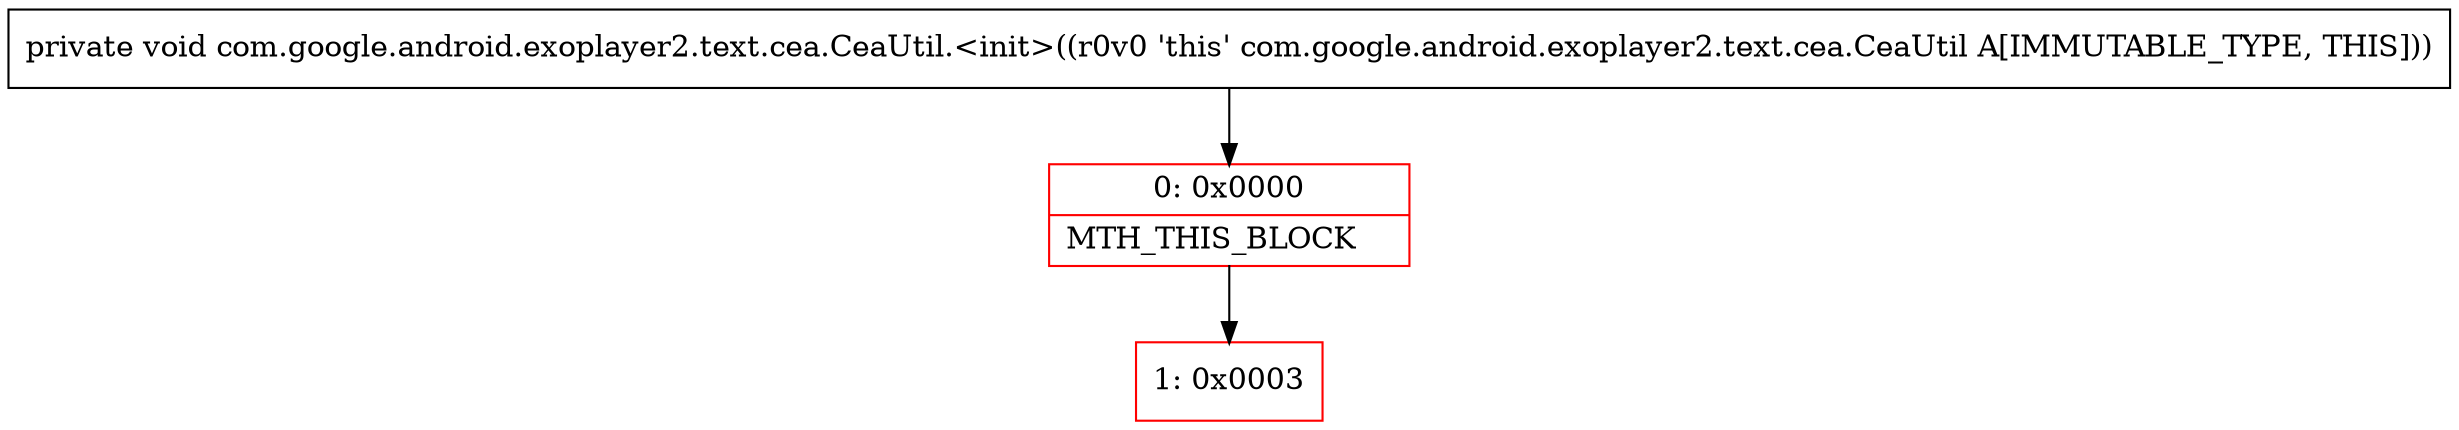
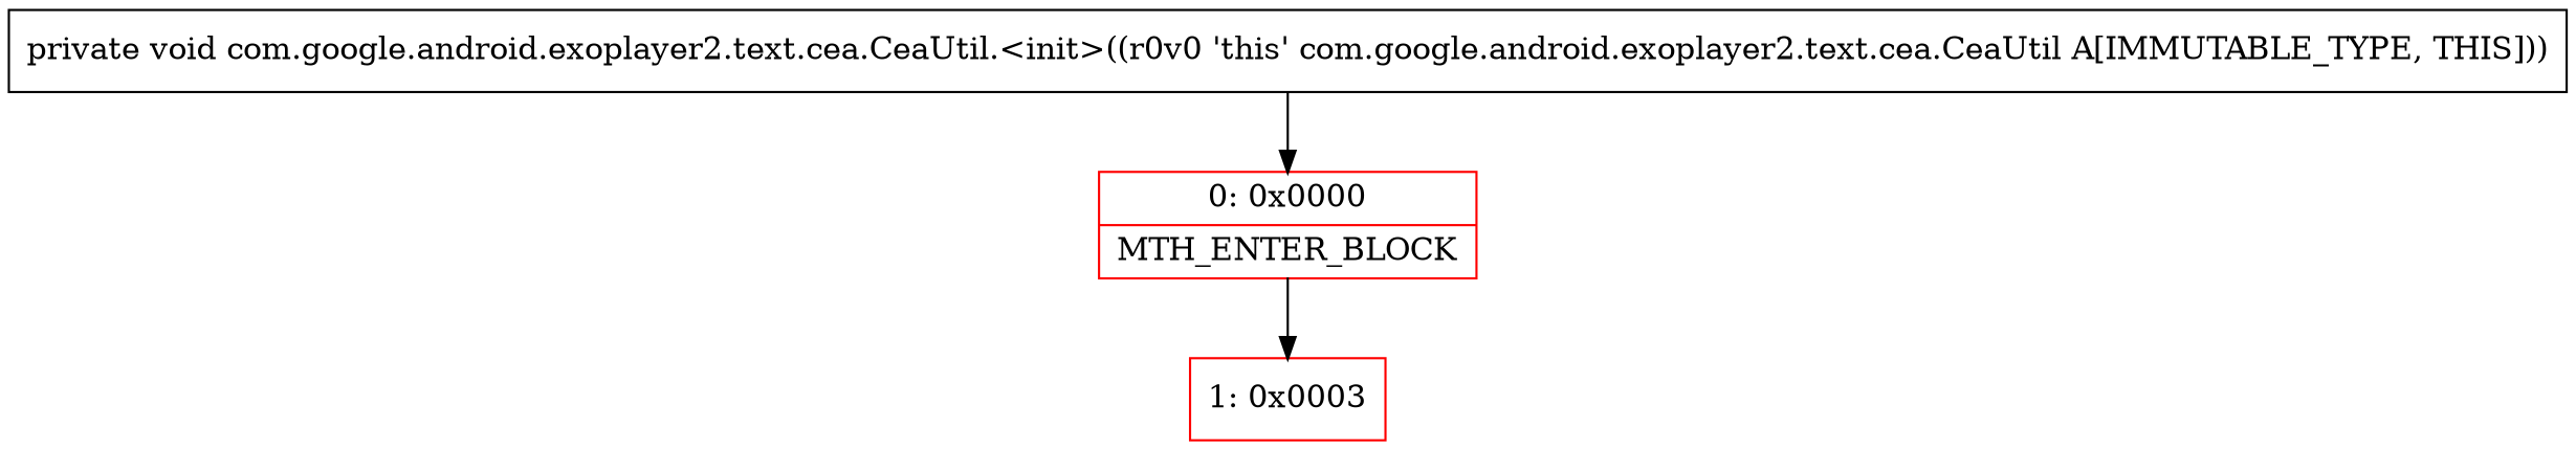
  digraph {
    node [color=red shape=record]
-   n1 [label="{0\:\ 0x0000|MTH_THIS_BLOCK\l}"]
+   n1 [label="{0\:\ 0x0000|MTH_ENTER_BLOCK\l}"]
    n2 [label="{1\:\ 0x0003}"]
    n3 [label="{private void com.google.android.exoplayer2.text.cea.CeaUtil.\<init\>((r0v0 'this' com.google.android.exoplayer2.text.cea.CeaUtil A[IMMUTABLE_TYPE, THIS])) }" color=""]
    subgraph cluster_1 {
      label="R(0)"
    }
    n1 -> n2
    n3 -> n1
  }
